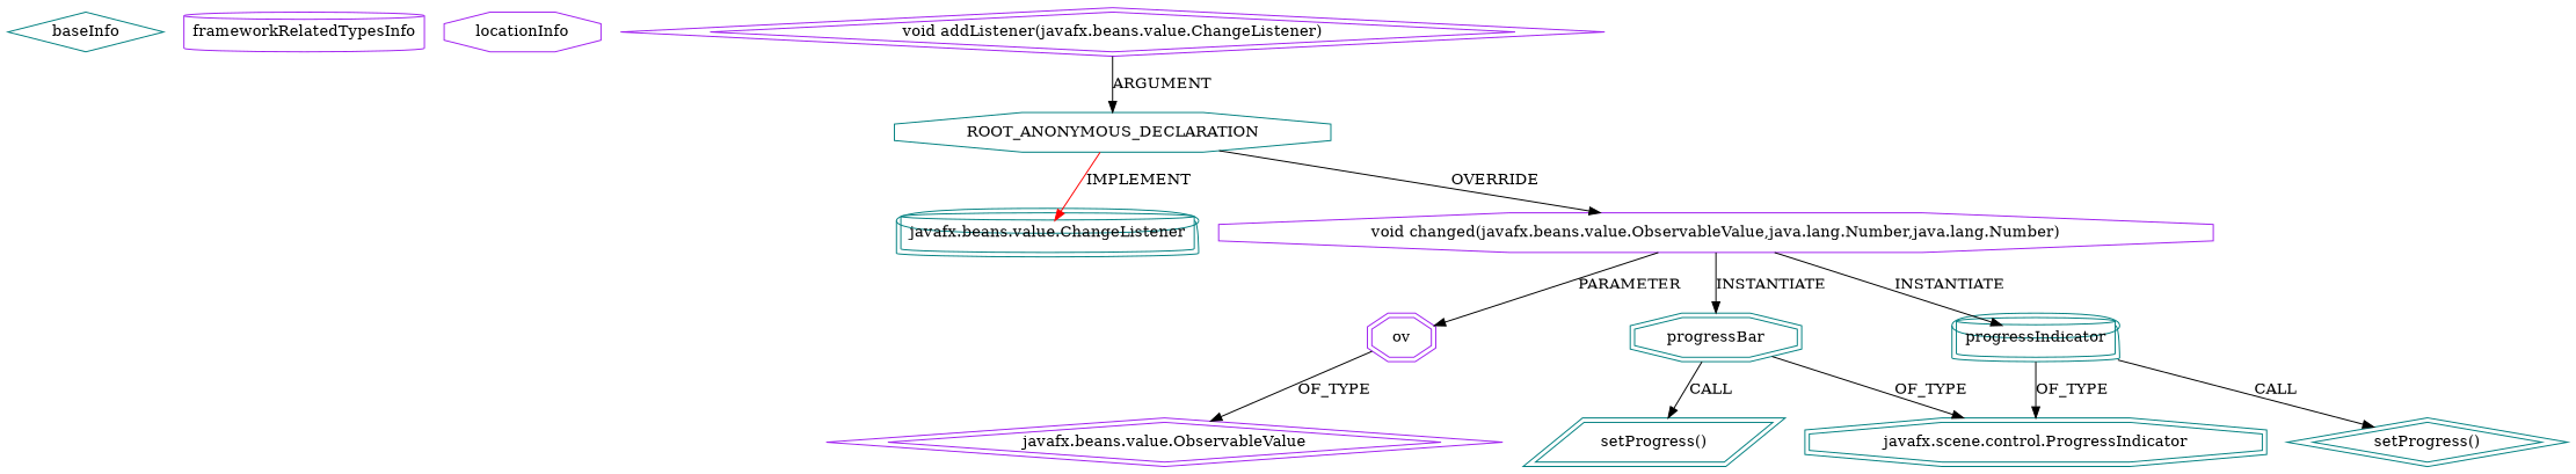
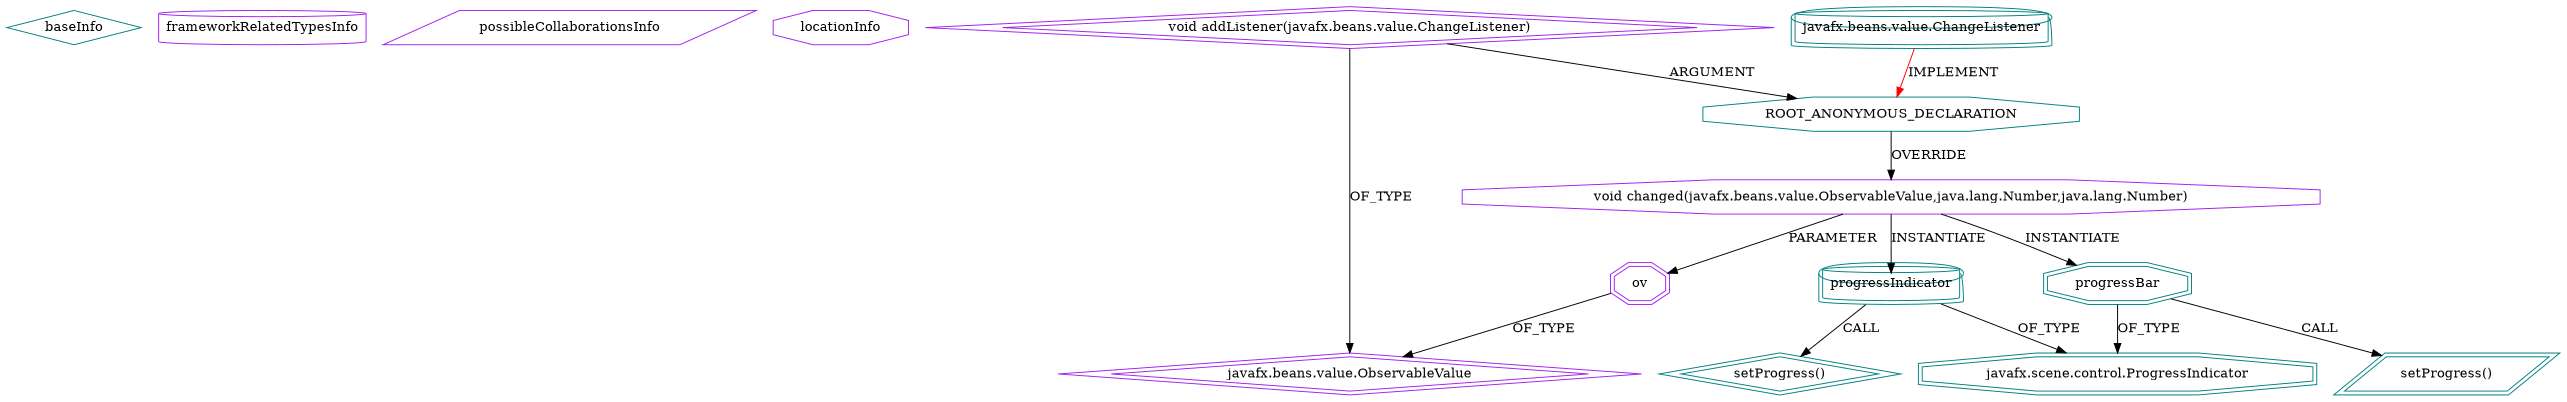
  digraph {
    node [color=teal shape=octagon isFrameworkType=true peripheries=2]
    baseInfo [category=extension_graph graphId=4742 isAnonymous=true possibleRelation=false shape=diamond isFrameworkType="" peripheries=""]
    frameworkRelatedTypesInfo [0="javafx.beans.value.ChangeListener" color=purple shape=cylinder isFrameworkType="" peripheries=""]
+   possibleCollaborationsInfo [color=purple shape=parallelogram isFrameworkType="" peripheries=""]
    locationInfo [color=purple contextSignature="javafx.scene.layout.Pane getComponent()" filePath="/wayne07-gui-workshop/gui-workshop-master/chronos-command/src/main/java/de/idos/progress/ProgressGui.java" graphId=4742 projectName="wayne07-gui-workshop" isFrameworkType="" peripheries=""]
    n5 [isFrameworkType=false label=ROOT_ANONYMOUS_DECLARATION vertexType=ROOT_ANONYMOUS_DECLARATION peripheries=""]
    n6 [label="javafx.beans.value.ChangeListener" shape=cylinder vertexType=FRAMEWORK_INTERFACE_TYPE]
    n7 [color=purple isFrameworkType=false label="void changed(javafx.beans.value.ObservableValue,java.lang.Number,java.lang.Number)" vertexType=OVERRIDING_METHOD_DECLARATION peripheries=""]
    n8 [color=purple label=ov vertexType=PARAMETER_DECLARATION]
    n9 [label=progressBar vertexType=VARIABLE_EXPRESION]
    n10 [label=progressIndicator shape=cylinder vertexType=VARIABLE_EXPRESION]
    n11 [color=purple label="void addListener(javafx.beans.value.ChangeListener)" shape=diamond vertexType=OUTSIDE_CALL]
    n12 [color=purple label="javafx.beans.value.ObservableValue" shape=diamond vertexType=FRAMEWORK_INTERFACE_TYPE]
    n13 [label="javafx.scene.control.ProgressIndicator" vertexType=FRAMEWORK_CLASS_TYPE]
    n14 [label="setProgress()" shape=parallelogram vertexType=INSIDE_CALL]
    n15 [label="setProgress()" shape=diamond vertexType=INSIDE_CALL]
-   n5 -> n6 [color=red label=IMPLEMENT]
+   n6 -> n5 [color=red label=IMPLEMENT]
    n5 -> n7 [label=OVERRIDE]
    n7 -> n8 [label=PARAMETER]
    n7 -> n9 [label=INSTANTIATE]
    n7 -> n10 [label=INSTANTIATE]
    n8 -> n12 [label=OF_TYPE]
    n9 -> n13 [label=OF_TYPE]
    n9 -> n14 [label=CALL]
    n10 -> n13 [label=OF_TYPE]
    n10 -> n15 [label=CALL]
    n11 -> n5 [label=ARGUMENT]
+   n11 -> n12 [label=OF_TYPE]
  }
